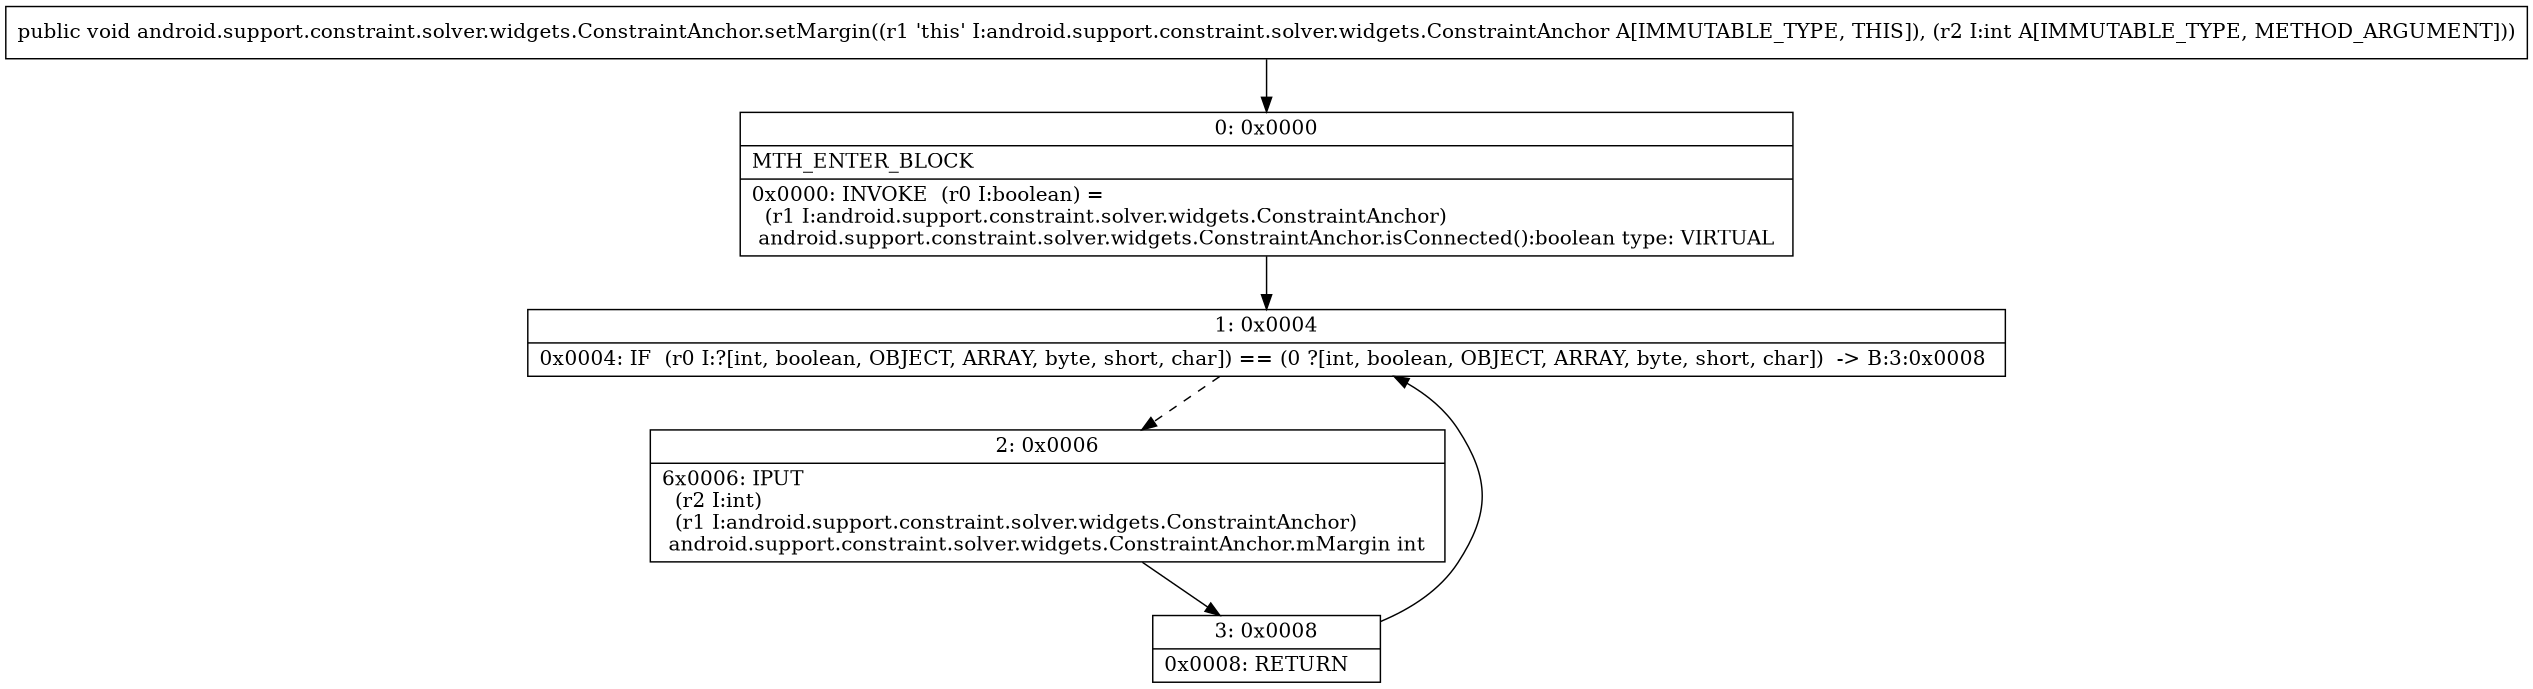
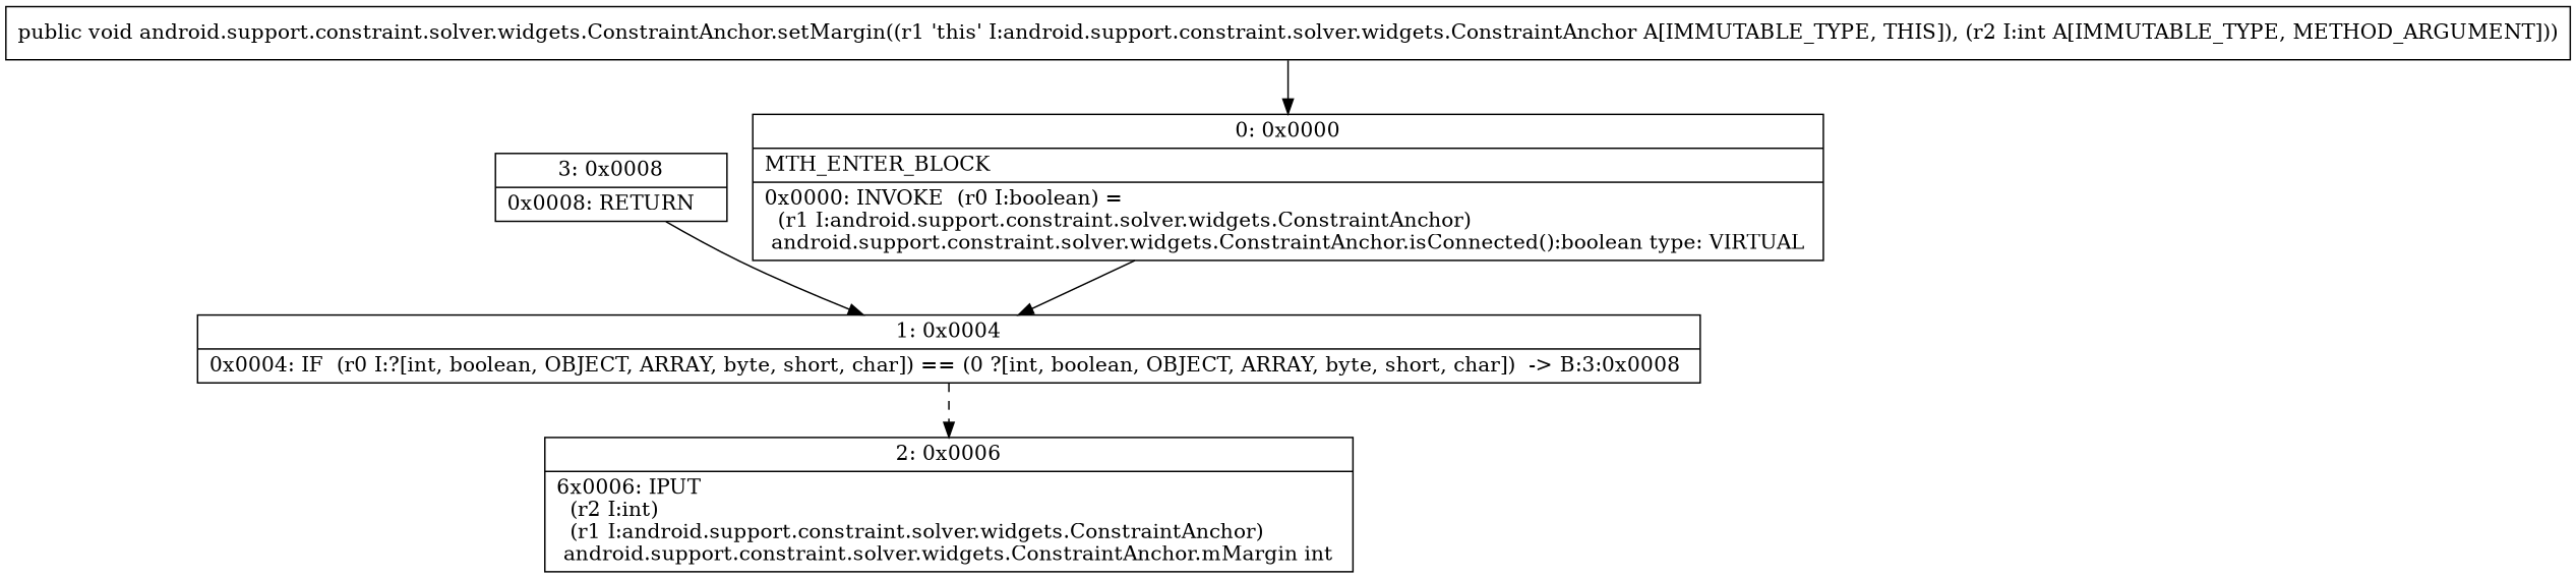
  digraph {
    node [shape=record]
    n1 [label="{0\:\ 0x0000|MTH_ENTER_BLOCK\l|0x0000: INVOKE  (r0 I:boolean) = \l  (r1 I:android.support.constraint.solver.widgets.ConstraintAnchor)\l android.support.constraint.solver.widgets.ConstraintAnchor.isConnected():boolean type: VIRTUAL \l}"]
    n2 [label="{1\:\ 0x0004|0x0004: IF  (r0 I:?[int, boolean, OBJECT, ARRAY, byte, short, char]) == (0 ?[int, boolean, OBJECT, ARRAY, byte, short, char])  \-\> B:3:0x0008 \l}"]
    n3 [label="{2\:\ 0x0006|6x0006: IPUT  \l  (r2 I:int)\l  (r1 I:android.support.constraint.solver.widgets.ConstraintAnchor)\l android.support.constraint.solver.widgets.ConstraintAnchor.mMargin int \l}"]
    n4 [label="{3\:\ 0x0008|0x0008: RETURN   \l}"]
    n5 [label="{public void android.support.constraint.solver.widgets.ConstraintAnchor.setMargin((r1 'this' I:android.support.constraint.solver.widgets.ConstraintAnchor A[IMMUTABLE_TYPE, THIS]), (r2 I:int A[IMMUTABLE_TYPE, METHOD_ARGUMENT])) }"]
    n1 -> n2
    n2 -> n3 [style=dashed]
-   n3 -> n4
    n4 -> n2
    n5 -> n1
  }
